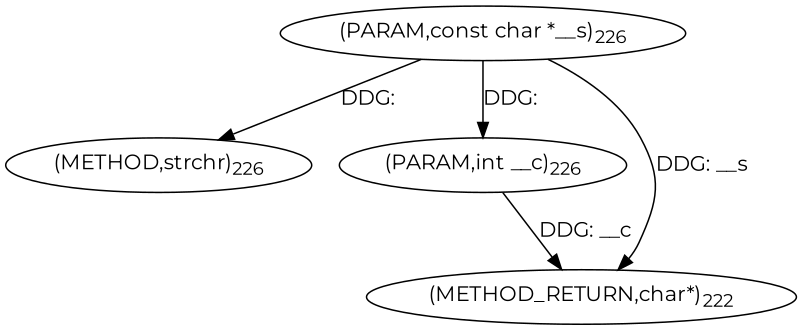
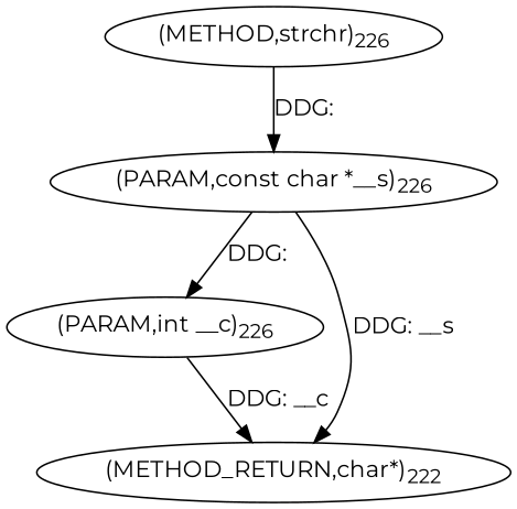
  digraph {
    fontname=Montserrat
    node [fontname=Montserrat]
    edge [fontname=Montserrat]
    n1 [label=<(METHOD,strchr)<SUB>226</SUB>>]
    n2 [label=<(PARAM,const char *__s)<SUB>226</SUB>>]
    n3 [label=<(PARAM,int __c)<SUB>226</SUB>>]
    n4 [label=<(METHOD_RETURN,char*)<SUB>222</SUB>>]
-   n2 -> n1 [label="DDG: "]
+   n1 -> n2 [label="DDG: "]
    n2 -> n3 [label="DDG: "]
    n2 -> n4 [label="DDG: __s"]
    n3 -> n4 [label="DDG: __c"]
  }
